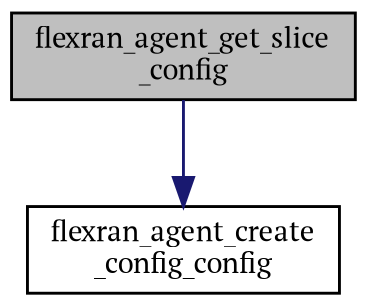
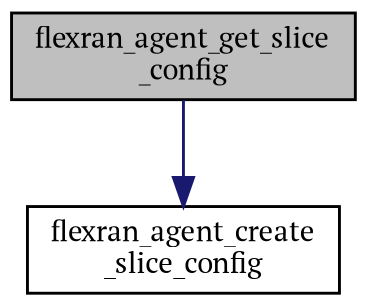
  digraph {
    rankdir=TB
    fontname="PT Serif"
    node [color=black fontname="PT Serif" fontsize=10 shape=record style=filled]
    n1 [fillcolor=grey75 fontcolor=black height=0.2 label="flexran_agent_get_slice\l_config" width=0.4]
-   n2 [fillcolor=white height=0.2 label="flexran_agent_create\l_config_config" width=0.4]
+   n2 [fillcolor=white height=0.2 label="flexran_agent_create\l_slice_config" width=0.4]
    n1 -> n2 [color=midnightblue fontname="PT Serif" fontsize=10 labelfontname=Helvetica labelfontsize=10 style=solid]
  }
